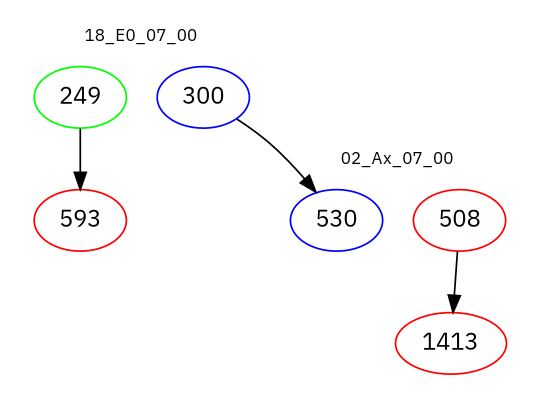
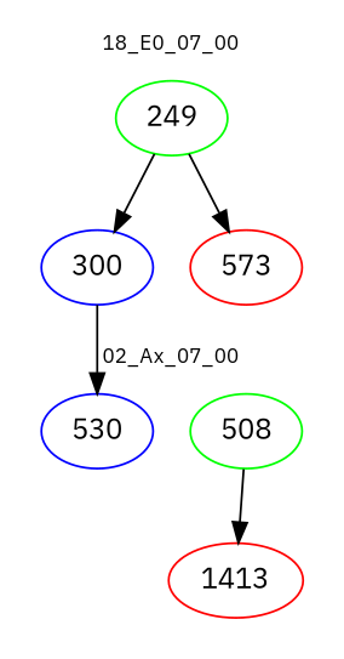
  digraph {
    fontname="IBM Plex Sans"
    node [color=green fontname="IBM Plex Sans"]
    edge [color=black fontname="IBM Plex Sans"]
-   n1 [color=red label=508]
+   n1 [label=508]
    n2 [color=blue label=530]
    n3 [color=red label=1413]
    n4 [label=249]
    n5 [color=blue label=300]
-   n6 [color=red label=593]
+   n6 [color=red label=573]
    subgraph cluster_1 {
      color=white
      fontsize=10
      label="02_Ax_07_00"
      n1
      n2
      n3
    }
    subgraph cluster_2 {
      color=white
      fontsize=10
      label="18_E0_07_00"
      n4
      n5
      n6
    }
    n1 -> n3
+   n4 -> n5
    n4 -> n6
    n5 -> n2
  }
